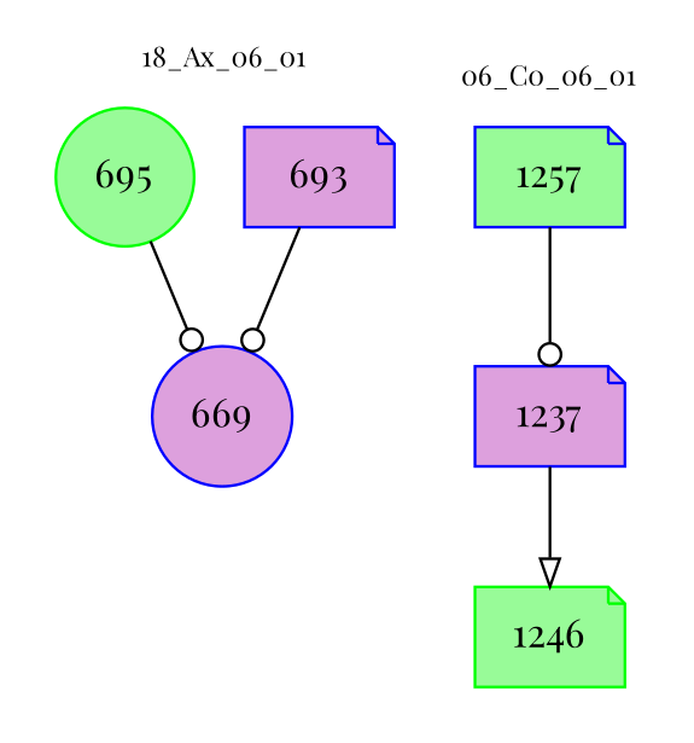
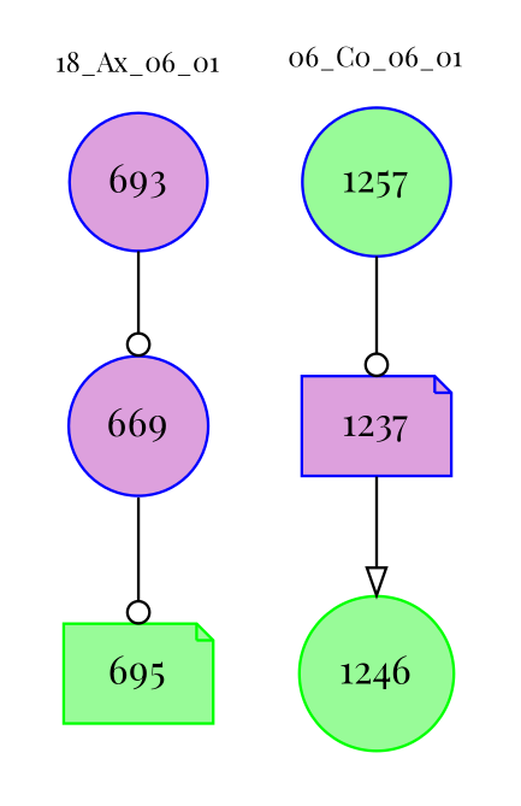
  digraph {
    fontname="Playfair Display"
    node [color=blue fillcolor=plum fontname="Playfair Display" shape=note style=filled]
    edge [arrowhead=odot color=black fontname="Playfair Display"]
-   n1 [label=693]
+   n1 [label=693 shape=circle]
    n2 [label=669 shape=circle]
-   n3 [color=green fillcolor=palegreen label=695 shape=circle]
-   n4 [fillcolor=palegreen label=1257]
+   n3 [color=green fillcolor=palegreen label=695]
+   n4 [fillcolor=palegreen label=1257 shape=circle]
    n5 [label=1237]
-   n6 [color=green fillcolor=palegreen label=1246]
+   n6 [color=green fillcolor=palegreen label=1246 shape=circle]
    subgraph cluster_1 {
      color=white
      fontsize=10
      label="18_Ax_06_01"
      n1
      n2
      n3
    }
    subgraph cluster_2 {
      color=white
      fontsize=10
      label="06_C0_06_01"
      n4
      n5
      n6
    }
    n1 -> n2
-   n3 -> n2
+   n2 -> n3
    n4 -> n5
    n5 -> n6 [arrowhead=onormal]
  }
